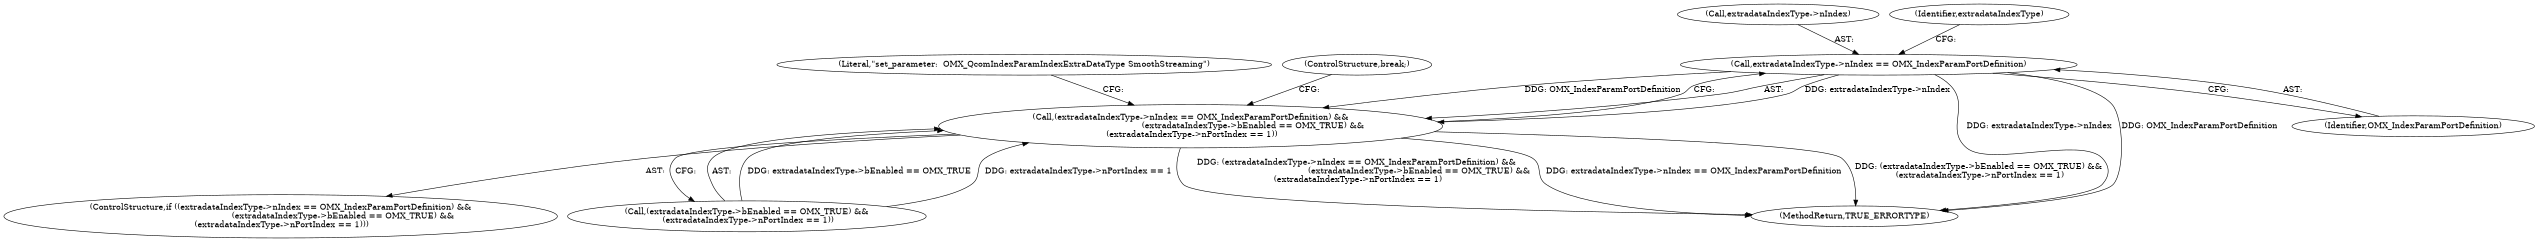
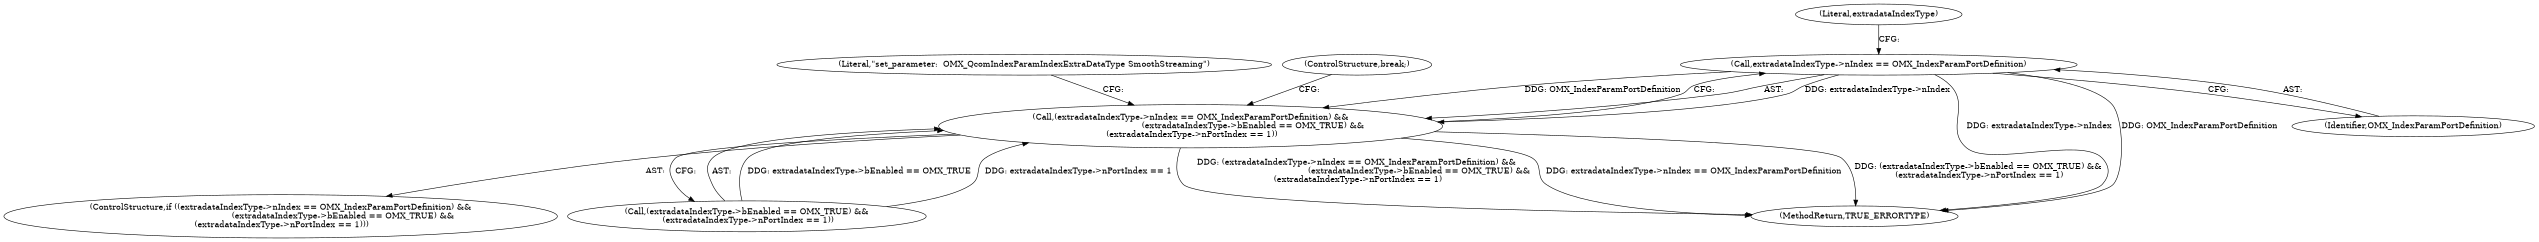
  digraph {
    n1 [label="(Call,extradataIndexType->nIndex == OMX_IndexParamPortDefinition)"]
    n2 [label="(Call,(extradataIndexType->nIndex == OMX_IndexParamPortDefinition) &&\n                                                (extradataIndexType->bEnabled == OMX_TRUE) &&\n (extradataIndexType->nPortIndex == 1))"]
    n3 [label="(MethodReturn,TRUE_ERRORTYPE)"]
    n4 [label="(Identifier,OMX_IndexParamPortDefinition)"]
    n5 [label="(ControlStructure,if ((extradataIndexType->nIndex == OMX_IndexParamPortDefinition) &&\n                                                (extradataIndexType->bEnabled == OMX_TRUE) &&\n (extradataIndexType->nPortIndex == 1)))"]
    n6 [label="(Call,(extradataIndexType->bEnabled == OMX_TRUE) &&\n (extradataIndexType->nPortIndex == 1))"]
-   n7 [label="(Call,extradataIndexType->nIndex)"]
    n8 [label="(Literal,\"set_parameter:  OMX_QcomIndexParamIndexExtraDataType SmoothStreaming\")"]
-   n9 [label="(Identifier,extradataIndexType)"]
+   n9 [label="(Literal,extradataIndexType)"]
    n10 [label="(ControlStructure,break;)"]
    n1 -> n2 [label="AST: "]
    n1 -> n2 [label="DDG: extradataIndexType->nIndex"]
    n1 -> n2 [label="DDG: OMX_IndexParamPortDefinition"]
    n1 -> n3 [label="DDG: extradataIndexType->nIndex"]
    n1 -> n3 [label="DDG: OMX_IndexParamPortDefinition"]
    n1 -> n4 [label="CFG: "]
    n2 -> n1 [label="CFG: "]
    n2 -> n3 [label="DDG: extradataIndexType->nIndex == OMX_IndexParamPortDefinition"]
    n2 -> n3 [label="DDG: (extradataIndexType->bEnabled == OMX_TRUE) &&\n (extradataIndexType->nPortIndex == 1)"]
    n2 -> n3 [label="DDG: (extradataIndexType->nIndex == OMX_IndexParamPortDefinition) &&\n                                                (extradataIndexType->bEnabled == OMX_TRUE) &&\n (extradataIndexType->nPortIndex == 1)"]
    n2 -> n5 [label="AST: "]
    n2 -> n6 [label="CFG: "]
    n4 -> n1 [label="AST: "]
    n6 -> n2 [label="AST: "]
    n6 -> n2 [label="DDG: extradataIndexType->bEnabled == OMX_TRUE"]
    n6 -> n2 [label="DDG: extradataIndexType->nPortIndex == 1"]
-   n7 -> n1 [label="AST: "]
    n8 -> n2 [label="CFG: "]
    n9 -> n1 [label="CFG: "]
    n10 -> n2 [label="CFG: "]
  }
